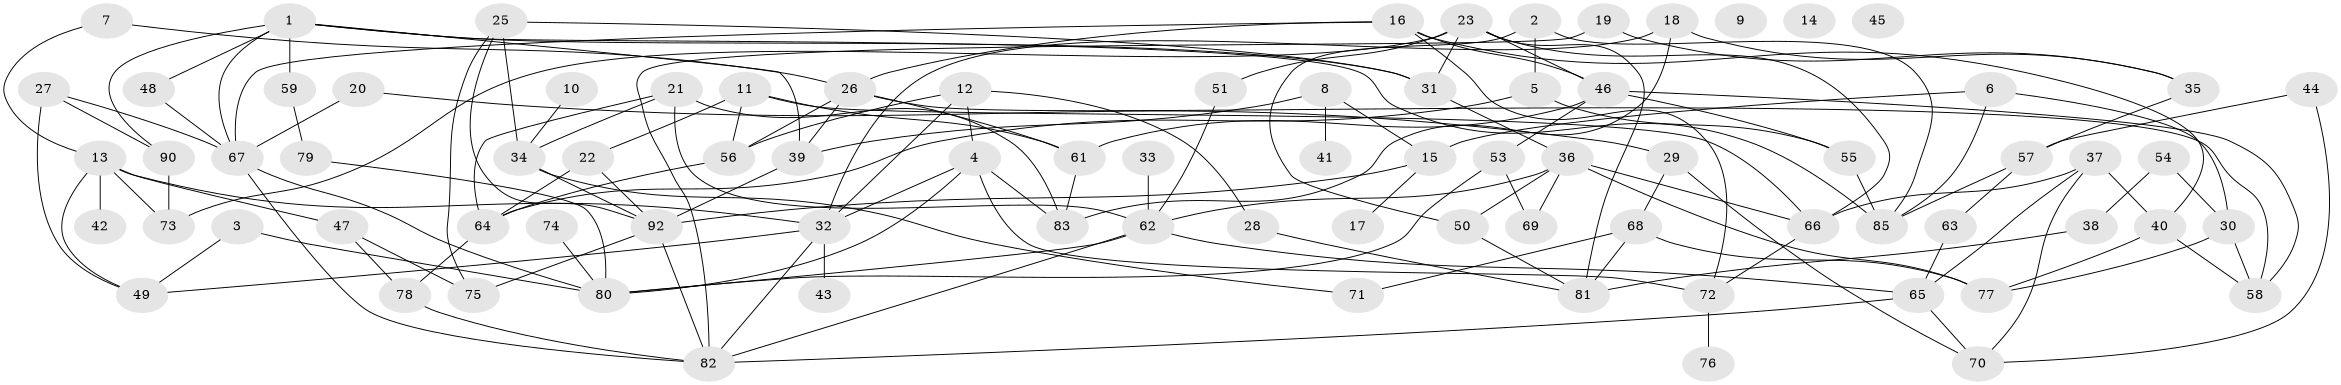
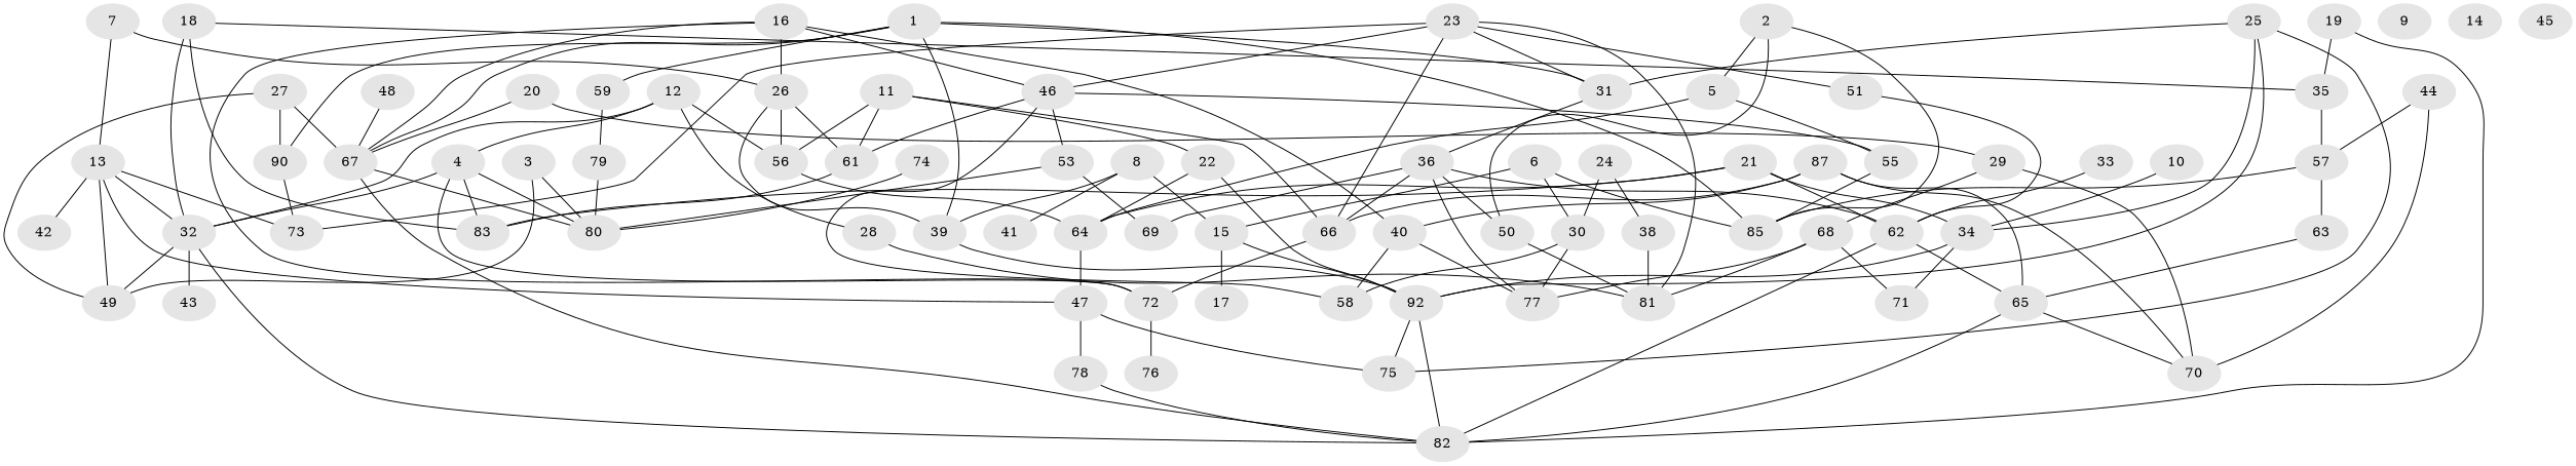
  graph {
    node [color=gray90 style=filled]
    1
    31
    39
    48
    59
    n6 [label=90]
    67
    n8 [label=85]
    36
    n10 [label=92]
    79
    73
    80
    82
    2
    5
    50
    55
    64
    81
    3
    49
    4
    32
    72
    83
    43
    76
    78
    6
    15
    30
    17
    58
    77
    7
    13
    26
    42
    47
    56
    61
    8
    41
    9
    10
    34
    71
    11
    22
    66
    12
    28
    75
    14
    16
    40
    46
    53
    18
    35
    57
    19
    20
    29
    68
    70
    21
    62
    65
    23
    51
-   24 [label=54]
+   24
    38
    25
    27
    69
    33
    63
-   37
+   37 [label=87]
    44
    45
    74
    1 -- 31
    1 -- 39
-   1 -- 48
    1 -- 59
    1 -- n6
    1 -- 67
    1 -- n8
    31 -- 36
    39 -- n10
    48 -- 67
    59 -- 79
    n6 -- 73
    67 -- 80
    67 -- 82
    36 -- 50
    36 -- 77
    36 -- 66
    36 -- 62
    36 -- 69
    n10 -- 82
    n10 -- 75
    79 -- 80
    2 -- n8
    2 -- 5
    2 -- 50
    5 -- 55
    5 -- 64
    50 -- 81
    55 -- n8
-   64 -- 78
+   64 -- 47
    3 -- 80
    3 -- 49
    4 -- 80
    4 -- 32
    4 -- 72
    4 -- 83
    32 -- 82
    32 -- 49
    32 -- 43
    72 -- 76
    78 -- 82
    6 -- n8
    6 -- 15
    6 -- 30
    15 -- n10
    15 -- 17
    30 -- 58
    30 -- 77
    7 -- 13
    7 -- 26
    13 -- 73
    13 -- 49
    13 -- 32
    13 -- 42
    13 -- 47
    26 -- 39
-   26 -- 58
    26 -- 56
    26 -- 61
    47 -- 78
    47 -- 75
    56 -- 64
    61 -- 83
    8 -- 39
    8 -- 15
    8 -- 41
    10 -- 34
    34 -- n10
    34 -- 71
    11 -- 56
    11 -- 61
    11 -- 22
    11 -- 66
    22 -- n10
    22 -- 64
    66 -- 72
    12 -- 4
    12 -- 32
    12 -- 56
    12 -- 28
    28 -- 81
    16 -- 67
    16 -- 72
    16 -- 26
    16 -- 40
    16 -- 46
    40 -- 58
    40 -- 77
    46 -- 55
    46 -- 58
    46 -- 61
    46 -- 53
    53 -- 80
    53 -- 69
    18 -- 32
    18 -- 83
    18 -- 35
    35 -- 57
    57 -- n8
    57 -- 63
    19 -- 82
    19 -- 35
    20 -- 67
    20 -- 29
    29 -- 68
    29 -- 70
    68 -- 81
    68 -- 77
    68 -- 71
    21 -- 64
    21 -- 83
    21 -- 34
    21 -- 62
-   62 -- 80
    62 -- 82
    62 -- 65
    65 -- 82
    65 -- 70
    23 -- 31
    23 -- 73
    23 -- 81
    23 -- 66
    23 -- 46
    23 -- 51
    51 -- 62
    24 -- 30
    24 -- 38
    38 -- 81
    25 -- 31
    25 -- n10
    25 -- 34
    25 -- 75
    27 -- n6
    27 -- 67
    27 -- 49
    33 -- 62
    63 -- 65
    37 -- 66
    37 -- 40
    37 -- 70
    37 -- 65
    44 -- 57
    44 -- 70
    74 -- 80
  }
